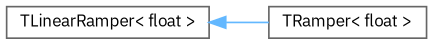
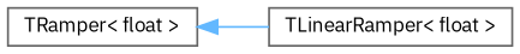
  digraph {
    rankdir=LR
    fontname="IBM Plex Sans"
    node [color=grey40 fillcolor=white fontname="IBM Plex Sans" fontsize=10 shape=box style=filled]
    n1 [height=0.2 label="TRamper\< float \>" width=0.4]
    n2 [height=0.2 label="TLinearRamper\< float \>" width=0.4]
-   n2 -> n1 [color=steelblue1 dir=back fontname="IBM Plex Sans" fontsize=10 labelfontname=Helvetica labelfontsize=10 style=solid]
+   n1 -> n2 [color=steelblue1 dir=back fontname="IBM Plex Sans" fontsize=10 labelfontname=Helvetica labelfontsize=10 style=solid]
  }
